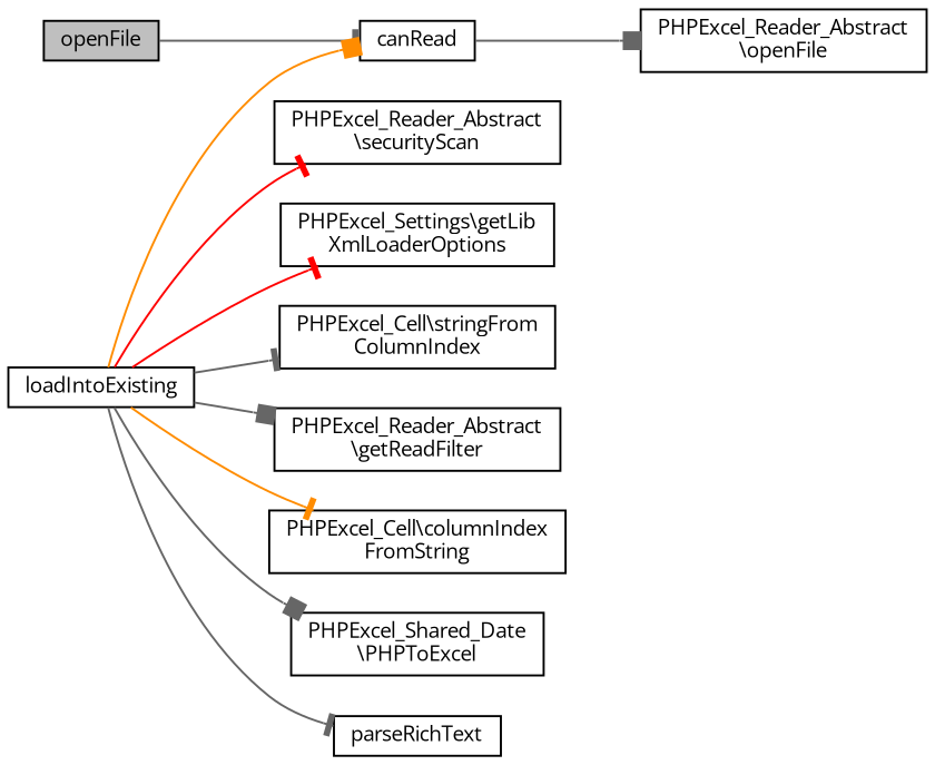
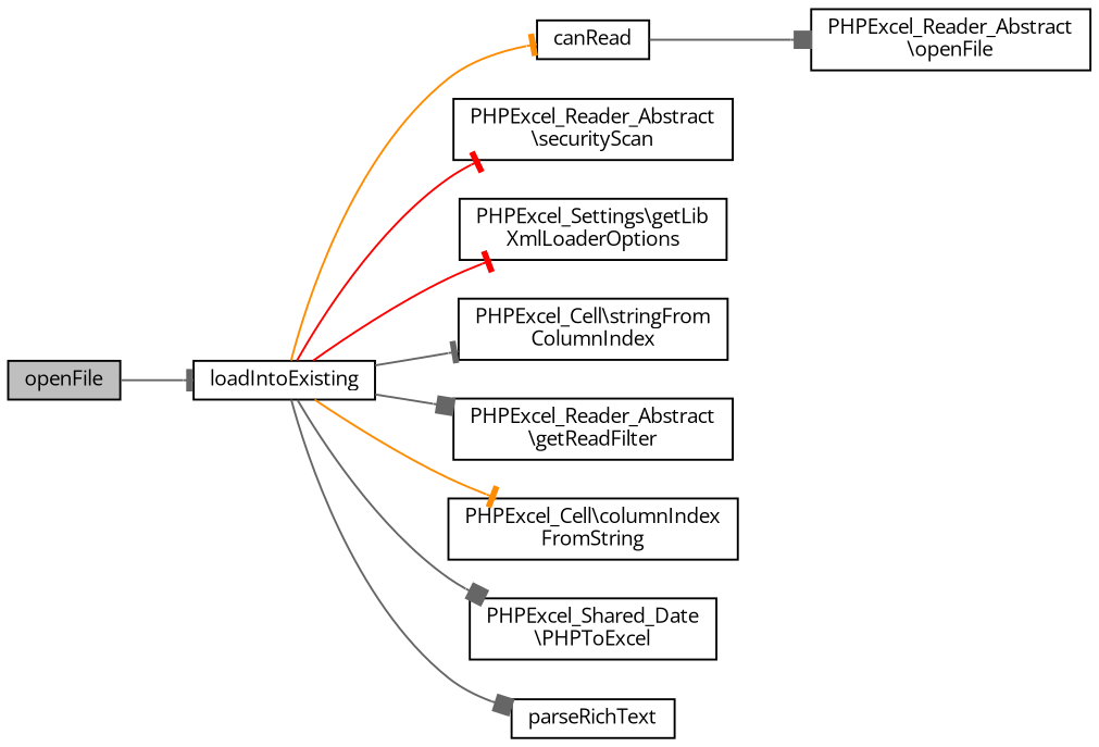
  digraph {
    fontname="Open Sans"
    rankdir=LR
    node [color=black fillcolor=white fontname="Open Sans" fontsize=10 shape=record style=filled]
    edge [arrowhead=tee color=gray40 fontname="Open Sans" fontsize=10 labelfontname=Helvetica labelfontsize=10 style=solid]
    n1 [fillcolor=grey75 fontcolor=black height=0.2 label=openFile width=0.4]
    n2 [height=0.2 label=loadIntoExisting width=0.4]
    n3 [height=0.2 label=canRead width=0.4]
    n4 [height=0.2 label="PHPExcel_Reader_Abstract\l\\securityScan" width=0.4]
    n5 [height=0.2 label="PHPExcel_Settings\\getLib\lXmlLoaderOptions" width=0.4]
    n6 [height=0.2 label="PHPExcel_Cell\\stringFrom\lColumnIndex" width=0.4]
    n7 [height=0.2 label="PHPExcel_Reader_Abstract\l\\getReadFilter" width=0.4]
    n8 [height=0.2 label="PHPExcel_Cell\\columnIndex\lFromString" width=0.4]
    n9 [height=0.2 label="PHPExcel_Shared_Date\l\\PHPToExcel" width=0.4]
    n10 [height=0.2 label=parseRichText width=0.4]
    n11 [height=0.2 label="PHPExcel_Reader_Abstract\l\\openFile" width=0.4]
-   n1 -> n3
-   n2 -> n3 [arrowhead=box color=darkorange]
+   n1 -> n2
+   n2 -> n3 [color=darkorange]
    n2 -> n4 [color=red]
    n2 -> n5 [color=red]
    n2 -> n6
    n2 -> n7 [arrowhead=box]
    n2 -> n8 [color=darkorange]
    n2 -> n9 [arrowhead=box]
-   n2 -> n10
+   n2 -> n10 [arrowhead=box]
    n3 -> n11 [arrowhead=box]
  }
